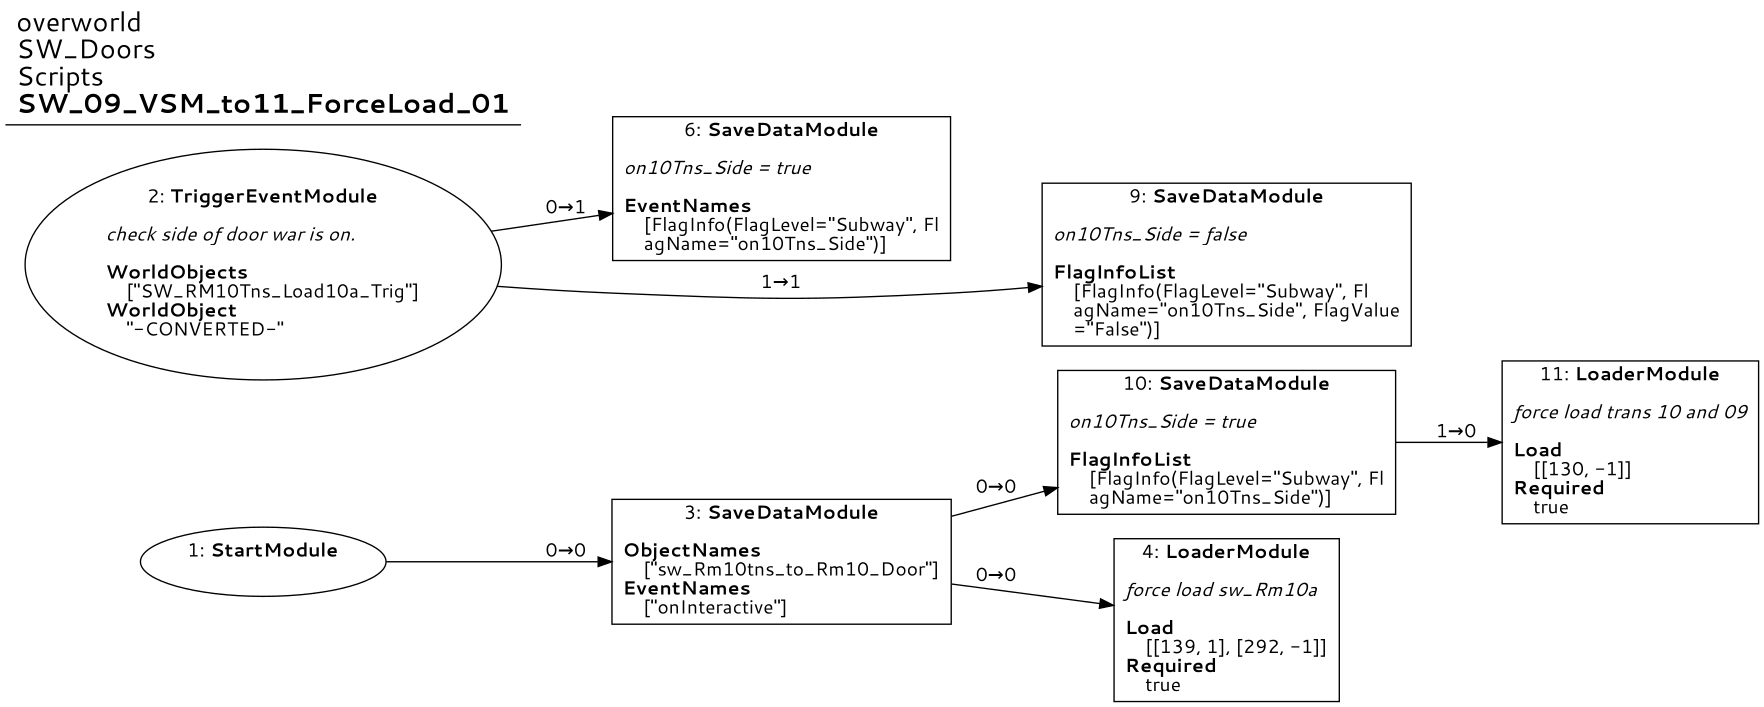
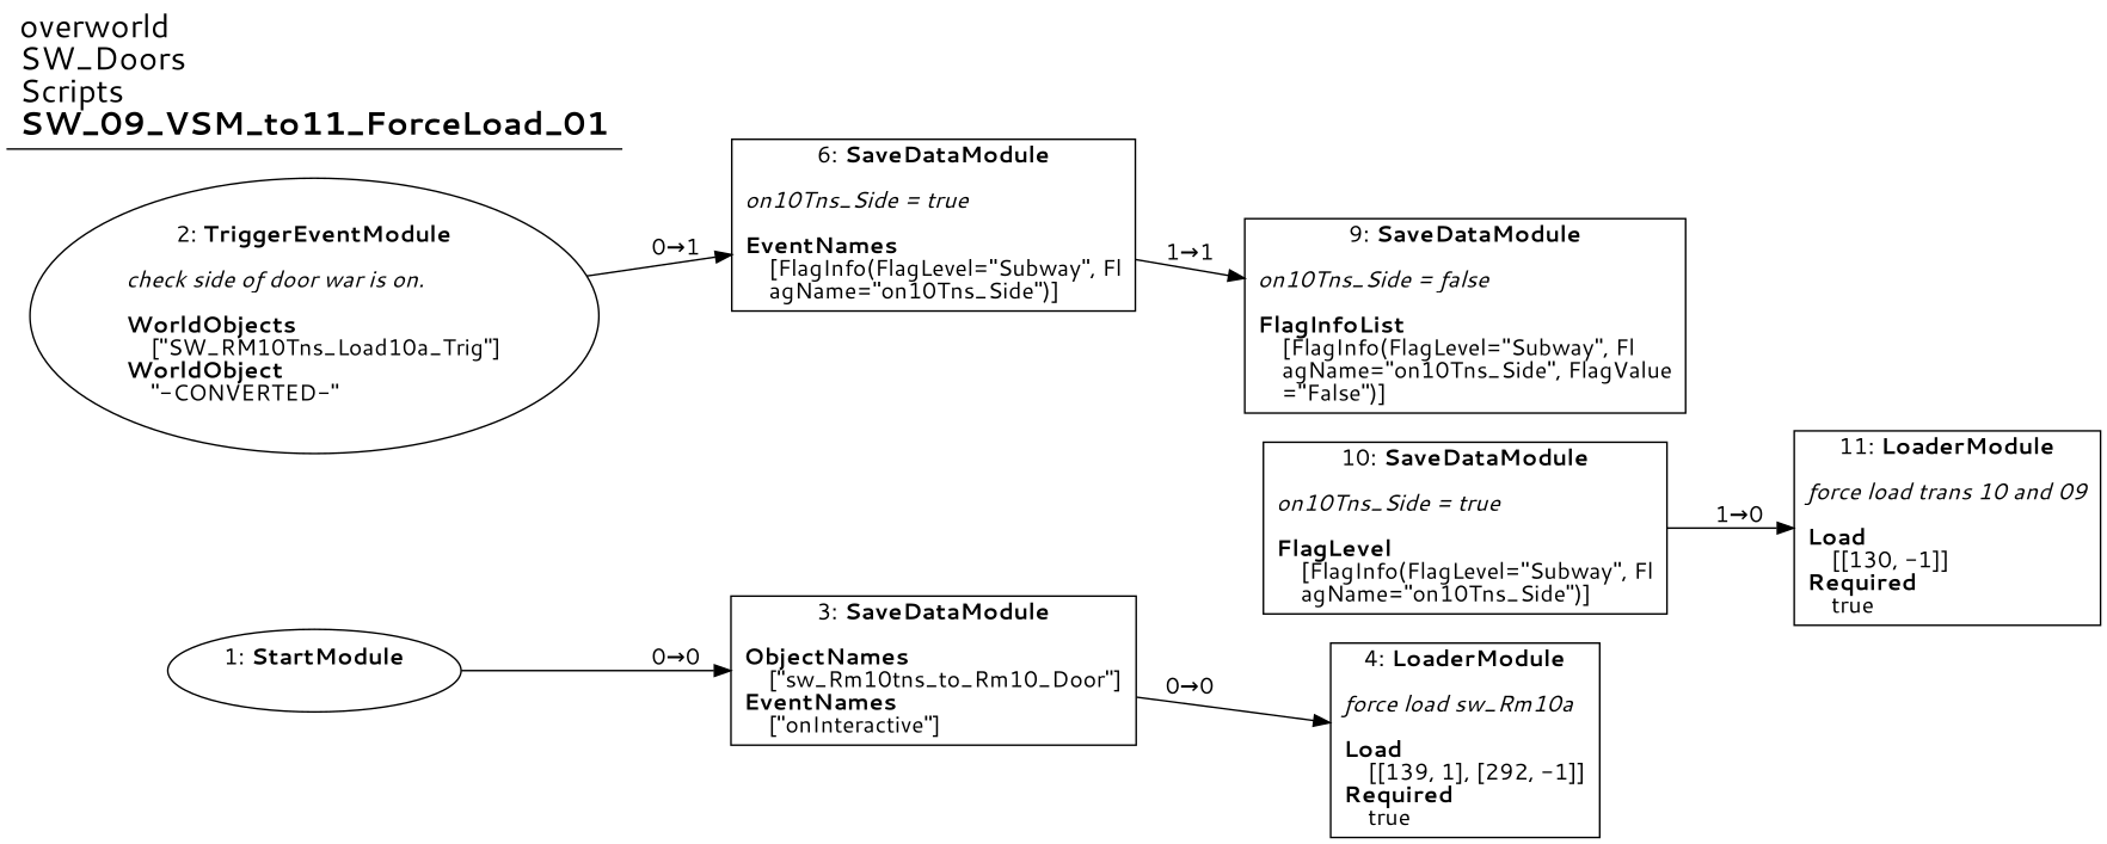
  digraph {
    fontname="Segoe UI"
    rankdir=LR
    splines=spline
    node [fontname="Segoe UI" shape=box]
    edge [fontname="Segoe UI"]
    n1 [label=<1: <b>StartModule</b><br/><br/>> shape=oval]
    n2 [label=<3: <b>SaveDataModule</b><br/><br/><b>ObjectNames</b><br align="left"/>    [&quot;sw_Rm10tns_to_Rm10_Door&quot;]<br align="left"/><b>EventNames</b><br align="left"/>    [&quot;onInteractive&quot;]<br align="left"/>>]
-   n3 [label=<10: <b>SaveDataModule</b><br/><br/><i>on10Tns_Side = true<br align="left"/></i><br align="left"/><b>FlagInfoList</b><br align="left"/>    [FlagInfo(FlagLevel=&quot;Subway&quot;, Fl<br align="left"/>    agName=&quot;on10Tns_Side&quot;)]<br align="left"/>>]
+   n3 [label=<10: <b>SaveDataModule</b><br/><br/><i>on10Tns_Side = true<br align="left"/></i><br align="left"/><b>FlagLevel</b><br align="left"/>    [FlagInfo(FlagLevel=&quot;Subway&quot;, Fl<br align="left"/>    agName=&quot;on10Tns_Side&quot;)]<br align="left"/>>]
    n4 [label=<4: <b>LoaderModule</b><br/><br/><i>force load sw_Rm10a<br align="left"/></i><br align="left"/><b>Load</b><br align="left"/>    [[139, 1], [292, -1]]<br align="left"/><b>Required</b><br align="left"/>    true<br align="left"/>>]
    n5 [label=<11: <b>LoaderModule</b><br/><br/><i>force load trans 10 and 09<br align="left"/></i><br align="left"/><b>Load</b><br align="left"/>    [[130, -1]]<br align="left"/><b>Required</b><br align="left"/>    true<br align="left"/>>]
    n6 [label=<2: <b>TriggerEventModule</b><br/><br/><i>check side of door war is on.<br align="left"/></i><br align="left"/><b>WorldObjects</b><br align="left"/>    [&quot;SW_RM10Tns_Load10a_Trig&quot;]<br align="left"/><b>WorldObject</b><br align="left"/>    &quot;-CONVERTED-&quot;<br align="left"/>> shape=oval]
    n7 [label=<6: <b>SaveDataModule</b><br/><br/><i>on10Tns_Side = true<br align="left"/></i><br align="left"/><b>EventNames</b><br align="left"/>    [FlagInfo(FlagLevel=&quot;Subway&quot;, Fl<br align="left"/>    agName=&quot;on10Tns_Side&quot;)]<br align="left"/>>]
    n8 [label=<9: <b>SaveDataModule</b><br/><br/><i>on10Tns_Side = false<br align="left"/></i><br align="left"/><b>FlagInfoList</b><br align="left"/>    [FlagInfo(FlagLevel=&quot;Subway&quot;, Fl<br align="left"/>    agName=&quot;on10Tns_Side&quot;, FlagValue<br align="left"/>    =&quot;False&quot;)]<br align="left"/>>]
    n9 [label=<<font point-size="20">overworld<br align="left"/>SW_Doors<br align="left"/>Scripts<br align="left"/><b>SW_09_VSM_to11_ForceLoad_01</b><br align="left"/></font>> shape=underline]
    n1 -> n2 [label="0→0"]
-   n2 -> n3 [label="0→0"]
    n2 -> n4 [label="0→0"]
    n3 -> n5 [label="1→0"]
    n6 -> n7 [label="0→1"]
-   n6 -> n8 [label="1→1"]
+   n7 -> n8 [label="1→1"]
  }
